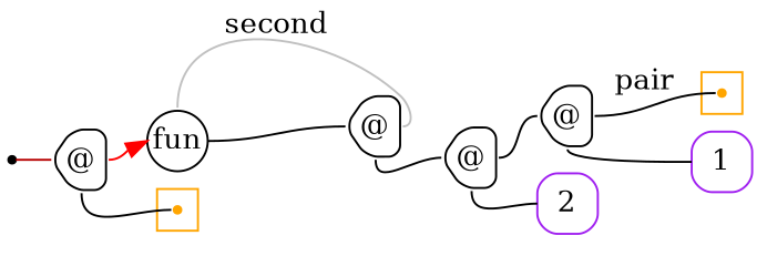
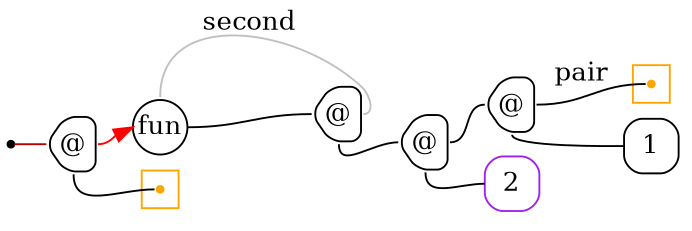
  digraph {
    labeldistance=0
    nodesep=.175
    rankdir=LR
    ranksep=.175
    node [color="#000000" fixedsize=true orientation=90 shape=house style=rounded]
    edge [arrowhead=none arrowtail=none headport=w tailport=e]
    ndcluster_nd99 [color=orange shape=point style=""]
    ndcluster_nd44 [color=orange shape=point style=""]
    nd1 [shape=point color="" orientation="" style=""]
    n4 [height=.4 label="@" width=.4]
    n5 [height=.4 label=fun shape=circle width=.4 orientation=""]
    n6 [height=.4 label="@" width=.4]
    n7 [height=.4 label="@" width=.4]
    n8 [height=.4 label="@" width=.4]
    n9 [color=purple height=.4 label=2 shape=square width=.4]
-   n10 [color=purple height=.4 label=1 shape=square width=.4]
+   n10 [height=.4 label=1 shape=square width=.4]
    subgraph cluster_1 {
      color=orange
      style=fill
      ndcluster_nd99
    }
    subgraph cluster_2 {
      color=orange
      style=fill
      ndcluster_nd44
    }
    nd1 -> n4 [color="#b70000"]
    n4 -> ndcluster_nd44 [tailport=s]
    n4 -> n5 [arrowhead=normal color=red]
    n5 -> n6 [color=grey dir=back headport=e label=second tailport=n]
    n5 -> n6
    n6 -> n7 [tailport=s]
    n7 -> n8
    n7 -> n9 [tailport=s]
    n8 -> ndcluster_nd99 [label=pair]
    n8 -> n10 [tailport=s]
  }
